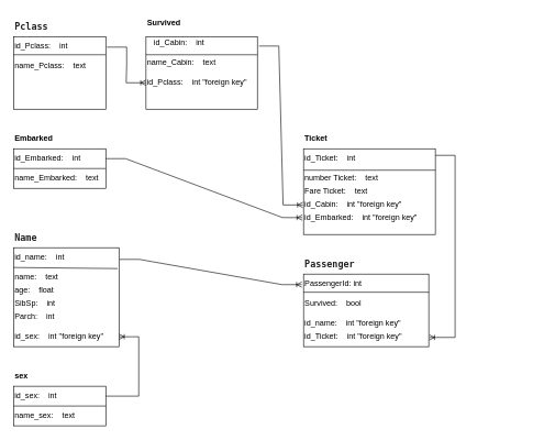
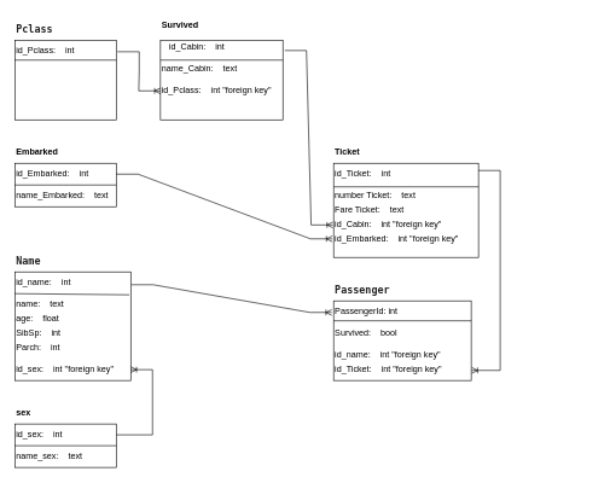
  <mxCell id="0" />
  <mxCell id="1" parent="0" />
  <mxCell id="2" value="" style="rounded=0;whiteSpace=wrap;html=1;align=left;" vertex="1" parent="1"><mxGeometry x="20" y="55" width="140" height="110" as="geometry" /></mxCell>
  <mxCell id="3" value="&lt;span style=&quot;color: rgb(33, 33, 33); font-family: monospace; font-size: 14px; font-style: normal; font-variant-ligatures: normal; font-variant-caps: normal; font-weight: 700; letter-spacing: normal; orphans: 2; text-align: right; text-indent: 0px; text-transform: none; widows: 2; word-spacing: 0px; -webkit-text-stroke-width: 0px; background-color: rgb(255, 255, 255); text-decoration-thickness: initial; text-decoration-style: initial; text-decoration-color: initial; float: none; display: inline !important;&quot;&gt;Pclass&lt;/span&gt;" style="text;whiteSpace=wrap;html=1;" vertex="1" parent="1"><mxGeometry x="20" y="25" width="80" height="30" as="geometry" /></mxCell>
  <mxCell id="4" value="id_Pclass:&amp;nbsp; &amp;nbsp; int" style="text;html=1;align=left;verticalAlign=middle;resizable=0;points=[];autosize=1;strokeColor=none;fillColor=none;" vertex="1" parent="1"><mxGeometry x="20" y="55" width="100" height="30" as="geometry" /></mxCell>
- <mxCell id="5" value="name_Pclass:&amp;nbsp; &amp;nbsp; text" style="text;html=1;align=left;verticalAlign=middle;resizable=0;points=[];autosize=1;strokeColor=none;fillColor=none;" vertex="1" parent="1"><mxGeometry x="20" y="85" width="130" height="30" as="geometry" /></mxCell>
  <mxCell id="6" value="" style="endArrow=none;html=1;rounded=0;exitX=0;exitY=0.25;exitDx=0;exitDy=0;entryX=1;entryY=0.25;entryDx=0;entryDy=0;align=left;" edge="1" parent="1" source="2" target="2"><mxGeometry width="50" height="50" relative="1" as="geometry"><mxPoint x="370" y="395" as="sourcePoint" /><mxPoint x="420" y="345" as="targetPoint" /></mxGeometry></mxCell>
  <mxCell id="7" value="" style="rounded=0;whiteSpace=wrap;html=1;align=left;" vertex="1" parent="1"><mxGeometry x="221" y="55" width="169" height="110" as="geometry" /></mxCell>
  <mxCell id="8" value="&lt;b&gt;Survived&lt;/b&gt;" style="text;whiteSpace=wrap;html=1;" vertex="1" parent="1"><mxGeometry x="221" y="20" width="80" height="30" as="geometry" /></mxCell>
  <mxCell id="9" value="id_Cabin:&amp;nbsp; &amp;nbsp; int" style="text;html=1;align=center;verticalAlign=middle;resizable=0;points=[];autosize=1;strokeColor=none;fillColor=none;" vertex="1" parent="1"><mxGeometry x="221" y="50" width="100" height="30" as="geometry" /></mxCell>
  <mxCell id="10" value="name_Cabin:&amp;nbsp; &amp;nbsp; text" style="text;html=1;align=left;verticalAlign=middle;resizable=0;points=[];autosize=1;strokeColor=none;fillColor=none;" vertex="1" parent="1"><mxGeometry x="221" y="80" width="130" height="30" as="geometry" /></mxCell>
  <mxCell id="11" value="" style="endArrow=none;html=1;rounded=0;exitX=0;exitY=0.25;exitDx=0;exitDy=0;entryX=1;entryY=0.25;entryDx=0;entryDy=0;align=left;" edge="1" parent="1" source="7" target="7"><mxGeometry width="50" height="50" relative="1" as="geometry"><mxPoint x="571" y="390" as="sourcePoint" /><mxPoint x="621" y="340" as="targetPoint" /></mxGeometry></mxCell>
  <mxCell id="12" value="id_Pclass:&amp;nbsp; &amp;nbsp; int &quot;foreign key&quot;" style="text;html=1;align=left;verticalAlign=middle;resizable=0;points=[];autosize=1;strokeColor=none;fillColor=none;" vertex="1" parent="1"><mxGeometry x="221" y="110" width="170" height="30" as="geometry" /></mxCell>
  <mxCell id="13" value="" style="rounded=0;whiteSpace=wrap;html=1;align=left;" vertex="1" parent="1"><mxGeometry x="460" y="225" width="200" height="130" as="geometry" /></mxCell>
  <mxCell id="14" value="&lt;b&gt;Ticket&lt;/b&gt;" style="text;whiteSpace=wrap;html=1;" vertex="1" parent="1"><mxGeometry x="460" y="195" width="80" height="30" as="geometry" /></mxCell>
  <mxCell id="15" value="id_Ticket:&amp;nbsp; &amp;nbsp; int" style="text;html=1;align=left;verticalAlign=middle;resizable=0;points=[];autosize=1;strokeColor=none;fillColor=none;" vertex="1" parent="1"><mxGeometry x="460" y="225" width="100" height="30" as="geometry" /></mxCell>
  <mxCell id="16" value="number Ticket:&amp;nbsp; &amp;nbsp; text" style="text;html=1;align=left;verticalAlign=middle;resizable=0;points=[];autosize=1;strokeColor=none;fillColor=none;" vertex="1" parent="1"><mxGeometry x="460" y="255" width="130" height="30" as="geometry" /></mxCell>
  <mxCell id="17" value="" style="endArrow=none;html=1;rounded=0;exitX=0;exitY=0.25;exitDx=0;exitDy=0;entryX=1;entryY=0.25;entryDx=0;entryDy=0;align=left;" edge="1" parent="1" source="13" target="13"><mxGeometry width="50" height="50" relative="1" as="geometry"><mxPoint x="810" y="565" as="sourcePoint" /><mxPoint x="860" y="515" as="targetPoint" /></mxGeometry></mxCell>
  <mxCell id="18" value="id_&lt;span style=&quot;border-color: var(--border-color);&quot;&gt;Cabin&lt;/span&gt;:&amp;nbsp; &amp;nbsp; int &quot;foreign key&quot;" style="text;html=1;align=left;verticalAlign=middle;resizable=0;points=[];autosize=1;strokeColor=none;fillColor=none;" vertex="1" parent="1"><mxGeometry x="460" y="295" width="170" height="30" as="geometry" /></mxCell>
  <mxCell id="19" value="Fare Ticket:&amp;nbsp; &amp;nbsp; text" style="text;html=1;align=left;verticalAlign=middle;resizable=0;points=[];autosize=1;strokeColor=none;fillColor=none;" vertex="1" parent="1"><mxGeometry x="460" y="275" width="120" height="30" as="geometry" /></mxCell>
  <mxCell id="20" value="" style="edgeStyle=entityRelationEdgeStyle;fontSize=12;html=1;endArrow=ERoneToMany;rounded=0;exitX=1.012;exitY=0.145;exitDx=0;exitDy=0;exitPerimeter=0;" edge="1" parent="1" source="2" target="12"><mxGeometry width="100" height="100" relative="1" as="geometry"><mxPoint x="350" y="325" as="sourcePoint" /><mxPoint x="450" y="225" as="targetPoint" /></mxGeometry></mxCell>
  <mxCell id="21" value="id_Embarked:&amp;nbsp; &amp;nbsp; int &quot;foreign key&quot;" style="text;html=1;align=left;verticalAlign=middle;resizable=0;points=[];autosize=1;strokeColor=none;fillColor=none;" vertex="1" parent="1"><mxGeometry x="460" y="315" width="190" height="30" as="geometry" /></mxCell>
  <mxCell id="22" value="" style="rounded=0;whiteSpace=wrap;html=1;align=left;" vertex="1" parent="1"><mxGeometry x="20" y="225" width="140" height="60" as="geometry" /></mxCell>
  <mxCell id="23" value="&lt;b&gt;Embarked&lt;/b&gt;" style="text;whiteSpace=wrap;html=1;" vertex="1" parent="1"><mxGeometry x="20" y="195" width="80" height="30" as="geometry" /></mxCell>
  <mxCell id="24" value="id_Embarked:&amp;nbsp; &amp;nbsp; int" style="text;html=1;align=left;verticalAlign=middle;resizable=0;points=[];autosize=1;strokeColor=none;fillColor=none;" vertex="1" parent="1"><mxGeometry x="20" y="225" width="120" height="30" as="geometry" /></mxCell>
  <mxCell id="25" value="name_Embarked:&amp;nbsp; &amp;nbsp; text" style="text;html=1;align=left;verticalAlign=middle;resizable=0;points=[];autosize=1;strokeColor=none;fillColor=none;" vertex="1" parent="1"><mxGeometry x="20" y="255" width="150" height="30" as="geometry" /></mxCell>
  <mxCell id="26" value="" style="endArrow=none;html=1;rounded=0;exitX=0;exitY=0.25;exitDx=0;exitDy=0;entryX=1;entryY=0.25;entryDx=0;entryDy=0;align=left;" edge="1" parent="1"><mxGeometry width="50" height="50" relative="1" as="geometry"><mxPoint x="20" y="255" as="sourcePoint" /><mxPoint x="160" y="255" as="targetPoint" /></mxGeometry></mxCell>
  <mxCell id="27" value="" style="edgeStyle=entityRelationEdgeStyle;fontSize=12;html=1;endArrow=ERoneToMany;rounded=0;exitX=1;exitY=0.25;exitDx=0;exitDy=0;entryX=-0.01;entryY=0.478;entryDx=0;entryDy=0;entryPerimeter=0;" edge="1" parent="1" source="22" target="21"><mxGeometry width="100" height="100" relative="1" as="geometry"><mxPoint x="350" y="325" as="sourcePoint" /><mxPoint x="450" y="225" as="targetPoint" /></mxGeometry></mxCell>
  <mxCell id="28" value="" style="edgeStyle=entityRelationEdgeStyle;fontSize=12;html=1;endArrow=ERoneToMany;rounded=0;exitX=1.015;exitY=0.13;exitDx=0;exitDy=0;exitPerimeter=0;entryX=-0.006;entryY=0.506;entryDx=0;entryDy=0;entryPerimeter=0;" edge="1" parent="1" source="7" target="18"><mxGeometry width="100" height="100" relative="1" as="geometry"><mxPoint x="350" y="325" as="sourcePoint" /><mxPoint x="450" y="225" as="targetPoint" /></mxGeometry></mxCell>
  <mxCell id="29" value="" style="rounded=0;whiteSpace=wrap;html=1;align=left;" vertex="1" parent="1"><mxGeometry x="460" y="415" width="190" height="110" as="geometry" /></mxCell>
  <mxCell id="30" value="PassengerId: int" style="text;html=1;align=left;verticalAlign=middle;resizable=0;points=[];autosize=1;strokeColor=none;fillColor=none;" vertex="1" parent="1"><mxGeometry x="460" y="415" width="110" height="30" as="geometry" /></mxCell>
  <mxCell id="31" value="Survived:&amp;nbsp; &amp;nbsp; bool" style="text;html=1;align=left;verticalAlign=middle;resizable=0;points=[];autosize=1;strokeColor=none;fillColor=none;" vertex="1" parent="1"><mxGeometry x="460" y="445" width="110" height="30" as="geometry" /></mxCell>
  <mxCell id="32" value="" style="endArrow=none;html=1;rounded=0;exitX=0;exitY=0.25;exitDx=0;exitDy=0;entryX=1;entryY=0.25;entryDx=0;entryDy=0;align=left;" edge="1" parent="1" source="29" target="29"><mxGeometry width="50" height="50" relative="1" as="geometry"><mxPoint x="810" y="755" as="sourcePoint" /><mxPoint x="860" y="705" as="targetPoint" /></mxGeometry></mxCell>
  <mxCell id="33" value="id_name:&amp;nbsp; &amp;nbsp; int &quot;foreign key&quot;" style="text;html=1;align=left;verticalAlign=middle;resizable=0;points=[];autosize=1;strokeColor=none;fillColor=none;" vertex="1" parent="1"><mxGeometry x="460" y="475" width="170" height="30" as="geometry" /></mxCell>
  <mxCell id="34" value="id_Ticket:&amp;nbsp; &amp;nbsp; int &quot;foreign key&quot;" style="text;html=1;align=left;verticalAlign=middle;resizable=0;points=[];autosize=1;strokeColor=none;fillColor=none;" vertex="1" parent="1"><mxGeometry x="460" y="495" width="170" height="30" as="geometry" /></mxCell>
  <mxCell id="35" value="" style="rounded=0;whiteSpace=wrap;html=1;align=left;" vertex="1" parent="1"><mxGeometry x="20" y="585" width="140" height="60" as="geometry" /></mxCell>
  <mxCell id="36" value="&lt;b&gt;sex&lt;/b&gt;" style="text;whiteSpace=wrap;html=1;" vertex="1" parent="1"><mxGeometry x="20" y="555" width="80" height="30" as="geometry" /></mxCell>
  <mxCell id="37" value="id_sex:&amp;nbsp; &amp;nbsp; int" style="text;html=1;align=left;verticalAlign=middle;resizable=0;points=[];autosize=1;strokeColor=none;fillColor=none;" vertex="1" parent="1"><mxGeometry x="20" y="585" width="90" height="30" as="geometry" /></mxCell>
  <mxCell id="38" value="name_sex:&amp;nbsp; &amp;nbsp; text" style="text;html=1;align=left;verticalAlign=middle;resizable=0;points=[];autosize=1;strokeColor=none;fillColor=none;" vertex="1" parent="1"><mxGeometry x="20" y="615" width="110" height="30" as="geometry" /></mxCell>
  <mxCell id="39" value="" style="endArrow=none;html=1;rounded=0;exitX=0;exitY=0.25;exitDx=0;exitDy=0;entryX=1;entryY=0.25;entryDx=0;entryDy=0;align=left;" edge="1" parent="1"><mxGeometry width="50" height="50" relative="1" as="geometry"><mxPoint x="20" y="615" as="sourcePoint" /><mxPoint x="160" y="615" as="targetPoint" /></mxGeometry></mxCell>
  <mxCell id="40" value="" style="rounded=0;whiteSpace=wrap;html=1;align=left;" vertex="1" parent="1"><mxGeometry x="20" y="375" width="160" height="150" as="geometry" /></mxCell>
  <mxCell id="41" value="id_name:&amp;nbsp; &amp;nbsp; int" style="text;html=1;align=left;verticalAlign=middle;resizable=0;points=[];autosize=1;strokeColor=none;fillColor=none;" vertex="1" parent="1"><mxGeometry x="20" y="375" width="100" height="30" as="geometry" /></mxCell>
  <mxCell id="42" value="name:&amp;nbsp; &amp;nbsp; text" style="text;html=1;align=left;verticalAlign=middle;resizable=0;points=[];autosize=1;strokeColor=none;fillColor=none;" vertex="1" parent="1"><mxGeometry x="20" y="405" width="90" height="30" as="geometry" /></mxCell>
  <mxCell id="43" value="" style="endArrow=none;html=1;rounded=0;exitX=0;exitY=0.25;exitDx=0;exitDy=0;entryX=0.987;entryY=0.211;entryDx=0;entryDy=0;align=left;entryPerimeter=0;" edge="1" parent="1" target="40"><mxGeometry width="50" height="50" relative="1" as="geometry"><mxPoint x="20" y="405" as="sourcePoint" /><mxPoint x="160" y="405" as="targetPoint" /></mxGeometry></mxCell>
  <mxCell id="44" value="&lt;span style=&quot;color: rgb(33, 33, 33); font-family: monospace; font-size: 14px; font-style: normal; font-variant-ligatures: normal; font-variant-caps: normal; font-weight: 700; letter-spacing: normal; orphans: 2; text-align: right; text-indent: 0px; text-transform: none; widows: 2; word-spacing: 0px; -webkit-text-stroke-width: 0px; background-color: rgb(255, 255, 255); text-decoration-thickness: initial; text-decoration-style: initial; text-decoration-color: initial; float: none; display: inline !important;&quot;&gt;Name&lt;/span&gt;" style="text;whiteSpace=wrap;html=1;" vertex="1" parent="1"><mxGeometry x="20" y="345" width="60" height="30" as="geometry" /></mxCell>
  <mxCell id="45" value="age:&amp;nbsp; &amp;nbsp; float" style="text;html=1;align=left;verticalAlign=middle;resizable=0;points=[];autosize=1;strokeColor=none;fillColor=none;" vertex="1" parent="1"><mxGeometry x="20" y="425" width="80" height="30" as="geometry" /></mxCell>
  <mxCell id="46" value="SibSp:&amp;nbsp; &amp;nbsp; int" style="text;html=1;align=left;verticalAlign=middle;resizable=0;points=[];autosize=1;strokeColor=none;fillColor=none;" vertex="1" parent="1"><mxGeometry x="20" y="445" width="80" height="30" as="geometry" /></mxCell>
  <mxCell id="47" value="Parch:&amp;nbsp; &amp;nbsp; int" style="text;html=1;align=left;verticalAlign=middle;resizable=0;points=[];autosize=1;strokeColor=none;fillColor=none;" vertex="1" parent="1"><mxGeometry x="20" y="465" width="80" height="30" as="geometry" /></mxCell>
  <mxCell id="48" value="id_sex:&amp;nbsp; &amp;nbsp; int &quot;foreign key&quot;" style="text;html=1;align=left;verticalAlign=middle;resizable=0;points=[];autosize=1;strokeColor=none;fillColor=none;" vertex="1" parent="1"><mxGeometry x="20" y="495" width="160" height="30" as="geometry" /></mxCell>
  <mxCell id="49" value="" style="edgeStyle=entityRelationEdgeStyle;fontSize=12;html=1;endArrow=ERoneToMany;rounded=0;exitX=1;exitY=0.25;exitDx=0;exitDy=0;" edge="1" parent="1" source="35" target="48"><mxGeometry width="100" height="100" relative="1" as="geometry"><mxPoint x="400" y="405" as="sourcePoint" /><mxPoint x="500" y="305" as="targetPoint" /></mxGeometry></mxCell>
  <mxCell id="50" value="" style="edgeStyle=entityRelationEdgeStyle;fontSize=12;html=1;endArrow=ERoneToMany;rounded=0;entryX=1.004;entryY=0.873;entryDx=0;entryDy=0;entryPerimeter=0;" edge="1" parent="1" target="29"><mxGeometry width="100" height="100" relative="1" as="geometry"><mxPoint x="660" y="235" as="sourcePoint" /><mxPoint x="692.76" y="505.2" as="targetPoint" /><Array as="points"><mxPoint x="670" y="245" /><mxPoint x="819.53" y="315" /></Array></mxGeometry></mxCell>
  <mxCell id="51" value="" style="edgeStyle=entityRelationEdgeStyle;fontSize=12;html=1;endArrow=ERoneToMany;rounded=0;exitX=1.005;exitY=0.118;exitDx=0;exitDy=0;exitPerimeter=0;entryX=-0.023;entryY=0.533;entryDx=0;entryDy=0;entryPerimeter=0;" edge="1" parent="1" source="40" target="30"><mxGeometry width="100" height="100" relative="1" as="geometry"><mxPoint x="440" y="455" as="sourcePoint" /><mxPoint x="540" y="355" as="targetPoint" /></mxGeometry></mxCell>
  <mxCell id="52" value="&lt;span style=&quot;color: rgb(33, 33, 33); font-family: monospace; font-size: 14px; font-style: normal; font-variant-ligatures: normal; font-variant-caps: normal; font-weight: 700; letter-spacing: normal; orphans: 2; text-align: right; text-indent: 0px; text-transform: none; widows: 2; word-spacing: 0px; -webkit-text-stroke-width: 0px; background-color: rgb(255, 255, 255); text-decoration-thickness: initial; text-decoration-style: initial; text-decoration-color: initial; float: none; display: inline !important;&quot;&gt;Passenger&lt;/span&gt;" style="text;whiteSpace=wrap;html=1;" vertex="1" parent="1"><mxGeometry x="460" y="385" width="100" height="40" as="geometry" /></mxCell>
